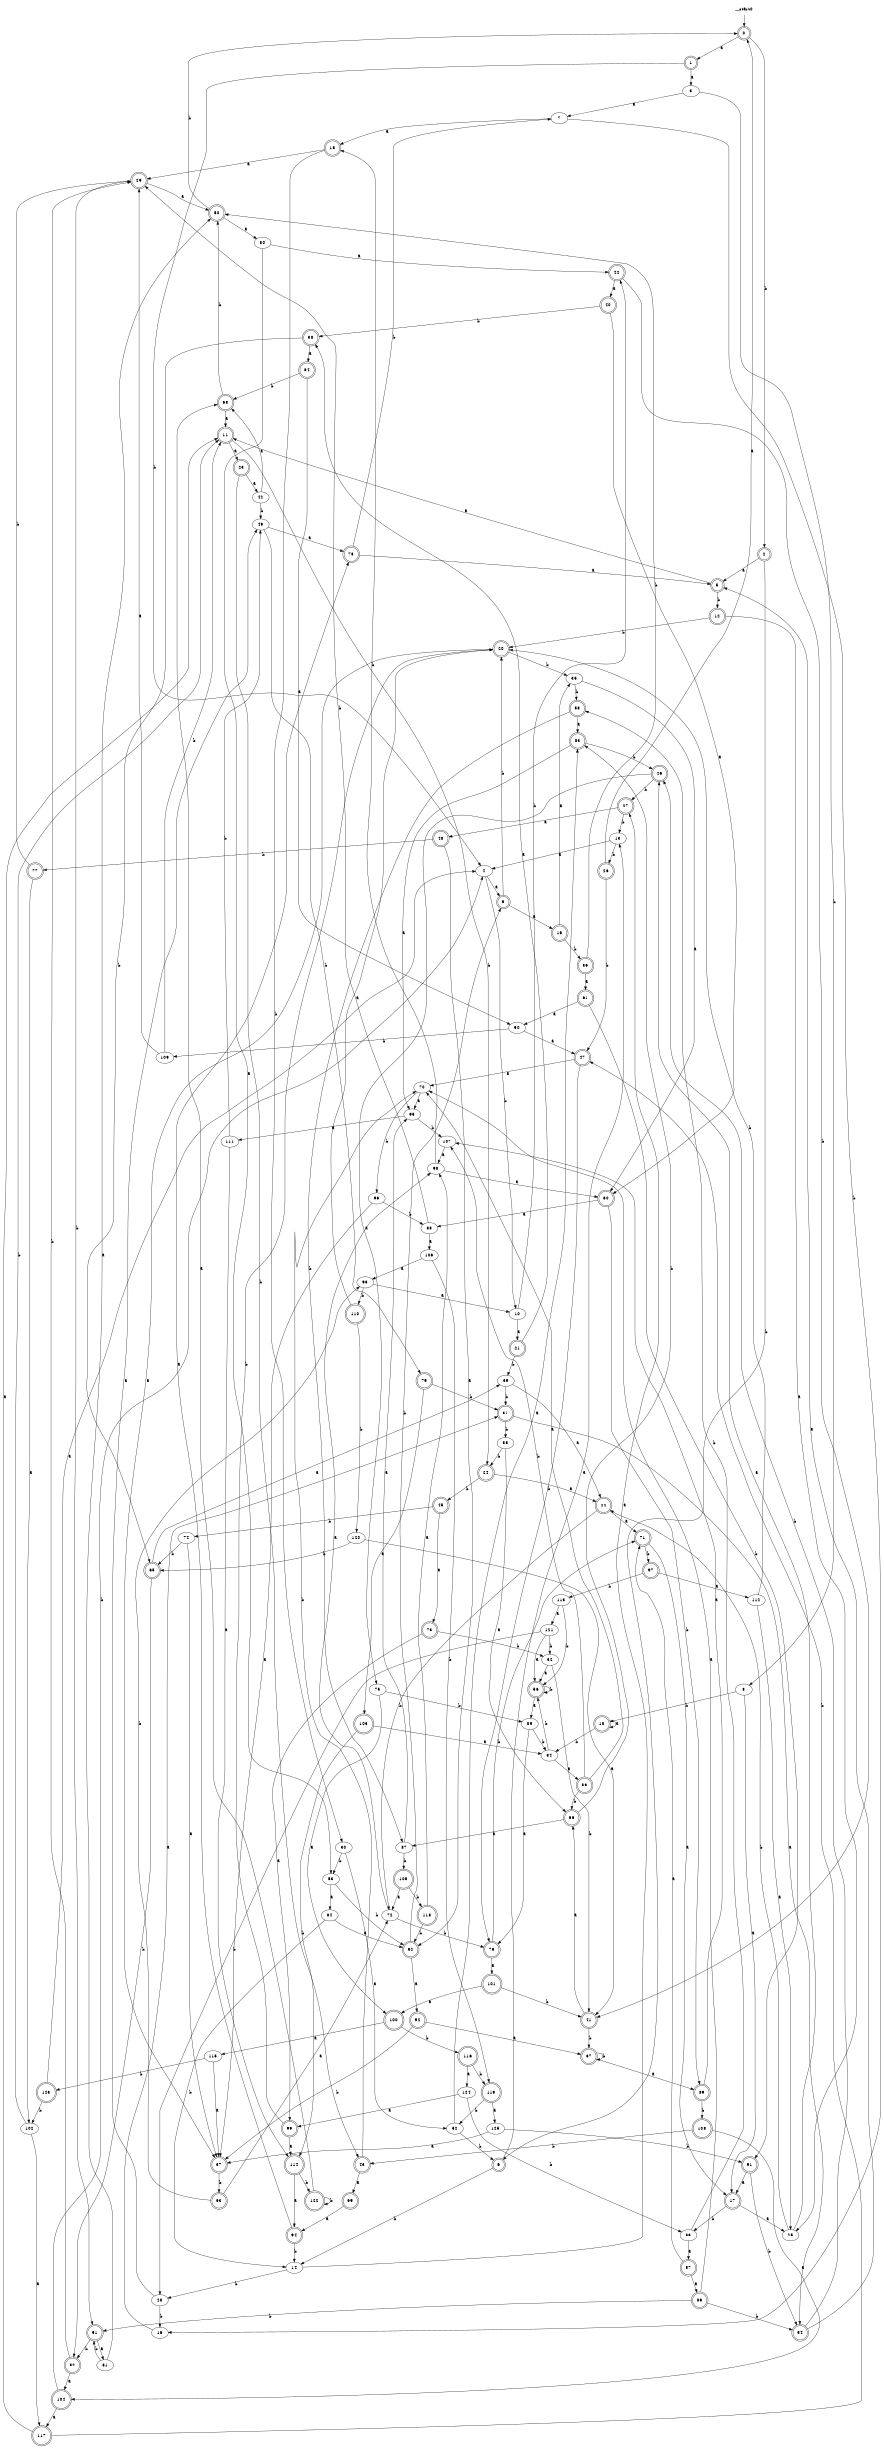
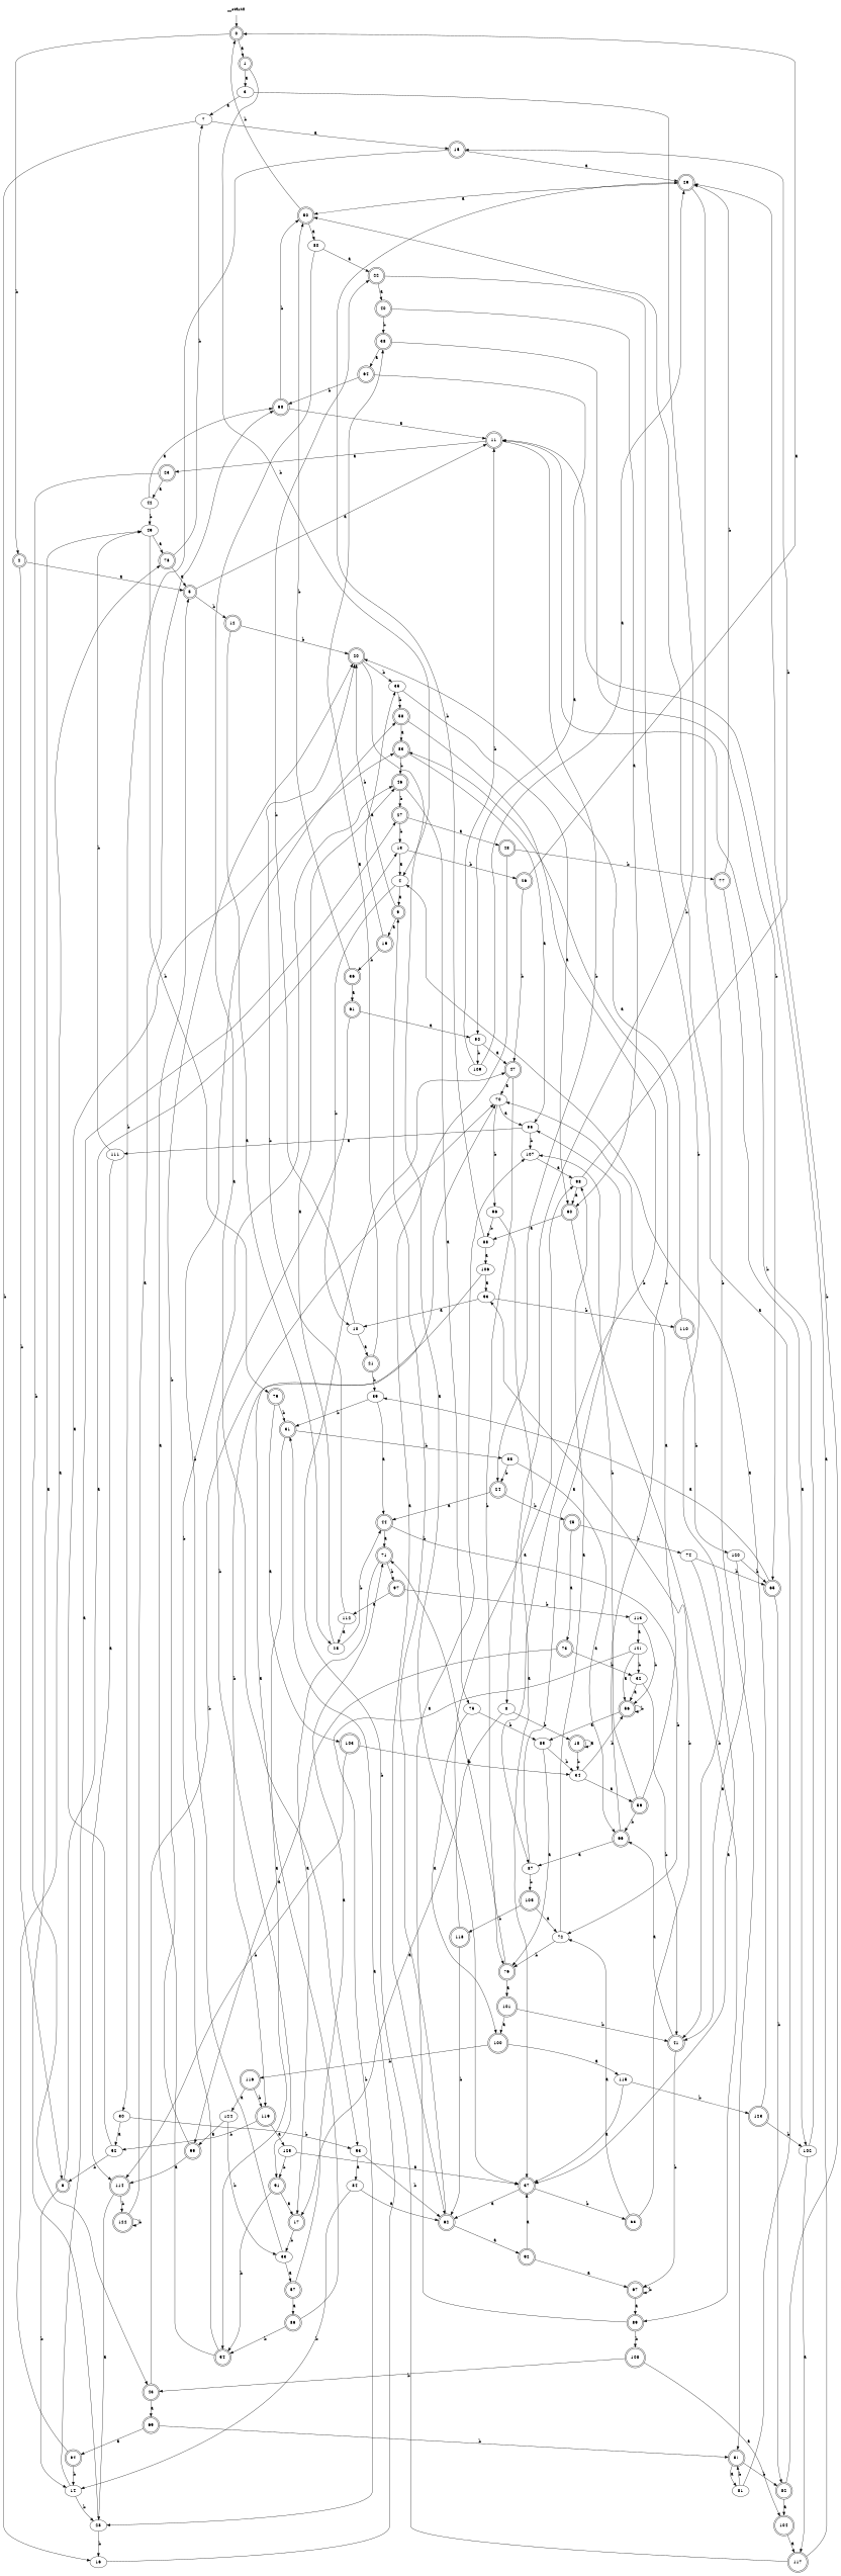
  digraph {
    node [shape=doublecircle]
    __start0 [shape=none]
    0
    1
    2
    3 [shape=""]
    4 [shape=""]
    5
    6
    7 [shape=""]
    8 [shape=""]
    9
    10 [shape=""]
    11
    12
    13 [shape=""]
    14 [shape=""]
    15
    16 [shape=""]
    17
    18
    19
    20
    21
    22
    23
    24
    25 [shape=""]
    26
    27
    28 [shape=""]
    29
    30 [shape=ellipse]
    31
    33 [shape=""]
    34 [shape=""]
    35 [shape=""]
    36
    37
    38
    39 [shape=""]
    40
    41
    42 [shape=""]
    43
    44
    45
    46
    47
    48
    49 [shape=""]
    50
    51
    52 [shape=""]
    53 [shape=""]
    54
    55 [shape=""]
    32 [shape=""]
    56
    57
    58
    59
    60
    61
    62
    63
    64
    65
    66
    67
    68
    69
    70 [shape=""]
    71
    72 [shape=""]
    73
    74 [shape=""]
    75 [shape=""]
    76
    77
    78
    79
    80 [shape=""]
    81 [shape=""]
    82
    83
    84 [shape=""]
    85 [shape=""]
    86
    87 [shape=""]
    107 [shape=""]
    88 [shape=""]
    89
    90 [shape=""]
    91
    92
    93 [shape=""]
    94
    95 [shape=""]
    96 [shape=""]
    97
    98 [shape=""]
    99
    100
    101
    102 [shape=""]
    103
    104
    105
    106 [shape=""]
    108
    109 [shape=""]
    110
    111 [shape=""]
    112 [shape=""]
    113 [shape=""]
    114
    115 [shape=""]
    116
    117
    118
    119
    120 [shape=""]
    121 [shape=""]
    122
    123
    124 [shape=""]
    125 [shape=""]
    __start0 -> 0
    0 -> 1 [label=a]
    0 -> 2 [label=b]
    1 -> 3 [label=a]
    1 -> 4 [label=b]
    2 -> 5 [label=a]
    2 -> 6 [label=b]
    3 -> 7 [label=a]
    3 -> 8 [label=b]
    4 -> 9 [label=a]
    4 -> 10 [label=b]
    5 -> 11 [label=a]
    5 -> 12 [label=b]
    6 -> 13 [label=a]
    6 -> 14 [label=b]
    7 -> 15 [label=a]
    7 -> 16 [label=b]
    8 -> 17 [label=a]
    8 -> 18 [label=b]
    9 -> 19 [label=a]
    9 -> 20 [label=b]
    10 -> 21 [label=a]
    10 -> 22 [label=b]
    11 -> 23 [label=a]
    11 -> 24 [label=b]
    12 -> 20 [label=b]
    12 -> 25 [label=a]
    13 -> 4 [label=a]
    13 -> 26 [label=b]
    14 -> 27 [label=a]
    14 -> 28 [label=b]
    15 -> 29 [label=a]
    15 -> 30 [label=b]
    16 -> 31 [label=a]
-   17 -> 25 [label=a]
    17 -> 33 [label=b]
    18 -> 18 [label=a]
    18 -> 34 [label=b]
    19 -> 35 [label=a]
    19 -> 36 [label=b]
    20 -> 35 [label=b]
    20 -> 37 [label=a]
    21 -> 38 [label=a]
    21 -> 39 [label=b]
    22 -> 40 [label=a]
    22 -> 41 [label=b]
    23 -> 42 [label=a]
    23 -> 43 [label=b]
    24 -> 44 [label=a]
    24 -> 45 [label=b]
    25 -> 44 [label=b]
    25 -> 46 [label=a]
    26 -> 0 [label=a]
    26 -> 47 [label=b]
    27 -> 13 [label=b]
    27 -> 48 [label=a]
    28 -> 16 [label=b]
    28 -> 49 [label=a]
    29 -> 50 [label=a]
    29 -> 51 [label=b]
    30 -> 52 [label=a]
    30 -> 53 [label=b]
    31 -> 54 [label=a]
    31 -> 55 [label=b]
    33 -> 57 [label=a]
    33 -> 58 [label=b]
    34 -> 56 [label=b]
    34 -> 59 [label=a]
    35 -> 58 [label=b]
    35 -> 60 [label=a]
    36 -> 50 [label=b]
    36 -> 61 [label=a]
+   37 -> 62 [label=a]
    37 -> 63 [label=b]
    38 -> 64 [label=a]
    38 -> 65 [label=b]
    39 -> 31 [label=b]
    39 -> 44 [label=a]
    40 -> 38 [label=b]
    40 -> 60 [label=a]
    41 -> 66 [label=a]
    41 -> 67 [label=b]
    42 -> 49 [label=b]
    42 -> 68 [label=a]
    43 -> 69 [label=a]
    43 -> 70 [label=b]
    44 -> 71 [label=a]
    44 -> 72 [label=b]
    45 -> 73 [label=a]
    45 -> 74 [label=b]
    46 -> 27 [label=b]
    46 -> 75 [label=a]
    47 -> 70 [label=a]
    47 -> 76 [label=b]
    48 -> 62 [label=a]
    48 -> 77 [label=b]
    49 -> 78 [label=a]
    49 -> 79 [label=b]
    50 -> 0 [label=b]
    50 -> 80 [label=a]
    51 -> 81 [label=a]
    51 -> 82 [label=b]
    52 -> 6 [label=b]
    52 -> 83 [label=a]
    53 -> 62 [label=b]
    53 -> 84 [label=a]
    54 -> 5 [label=a]
    54 -> 46 [label=b]
    55 -> 24 [label=b]
    55 -> 66 [label=a]
    32 -> 41 [label=b]
    32 -> 56 [label=a]
    56 -> 56 [label=b]
    56 -> 85 [label=a]
    57 -> 71 [label=a]
    57 -> 86 [label=a]
    58 -> 83 [label=a]
    58 -> 87 [label=b]
    59 -> 66 [label=b]
    59 -> 70 [label=a]
    59 -> 107 [label=b]
    60 -> 88 [label=a]
    60 -> 89 [label=b]
    61 -> 90 [label=a]
    61 -> 91 [label=b]
    62 -> 9 [label=b]
    62 -> 92 [label=a]
    63 -> 72 [label=a]
    63 -> 93 [label=b]
    64 -> 68 [label=b]
    64 -> 90 [label=a]
    65 -> 39 [label=a]
    65 -> 82 [label=b]
    66 -> 83 [label=b]
    66 -> 87 [label=a]
    67 -> 67 [label=b]
    67 -> 89 [label=a]
    68 -> 11 [label=a]
    68 -> 50 [label=b]
-   86 -> 51 [label=b]
+   69 -> 51 [label=b]
    69 -> 94 [label=a]
    70 -> 95 [label=a]
    70 -> 96 [label=b]
    71 -> 17 [label=a]
    71 -> 97 [label=b]
    72 -> 76 [label=b]
    72 -> 98 [label=a]
    73 -> 32 [label=b]
    73 -> 99 [label=a]
    74 -> 37 [label=a]
    74 -> 65 [label=b]
    75 -> 85 [label=b]
    75 -> 100 [label=a]
    76 -> 71 [label=b]
    76 -> 101 [label=a]
    77 -> 29 [label=b]
    77 -> 102 [label=a]
    78 -> 5 [label=a]
    78 -> 7 [label=b]
    79 -> 31 [label=b]
    79 -> 103 [label=a]
    80 -> 22 [label=a]
    80 -> 53 [label=a]
    81 -> 50 [label=a]
    81 -> 51 [label=b]
    82 -> 29 [label=b]
    82 -> 104 [label=a]
    83 -> 46 [label=b]
    83 -> 95 [label=a]
    84 -> 14 [label=b]
    84 -> 62 [label=a]
    85 -> 34 [label=b]
    85 -> 76 [label=a]
    86 -> 54 [label=b]
    86 -> 70 [label=a]
    87 -> 95 [label=a]
    87 -> 105 [label=b]
    107 -> 98 [label=a]
    88 -> 29 [label=b]
    88 -> 106 [label=a]
    89 -> 107 [label=a]
    89 -> 108 [label=b]
    90 -> 47 [label=a]
    90 -> 109 [label=b]
    91 -> 17 [label=a]
    91 -> 54 [label=b]
-   92 -> 37 [label=b]
+   92 -> 37 [label=a]
    92 -> 67 [label=a]
    93 -> 10 [label=a]
    93 -> 110 [label=b]
    94 -> 14 [label=b]
    94 -> 78 [label=a]
    95 -> 107 [label=b]
    95 -> 111 [label=a]
    96 -> 37 [label=a]
    96 -> 88 [label=b]
    97 -> 112 [label=a]
    97 -> 113 [label=b]
    98 -> 15 [label=b]
    98 -> 60 [label=a]
    99 -> 20 [label=b]
    99 -> 114 [label=a]
    100 -> 115 [label=a]
    100 -> 116 [label=b]
    101 -> 41 [label=b]
    101 -> 100 [label=a]
    102 -> 11 [label=b]
    102 -> 117 [label=a]
    103 -> 34 [label=a]
    103 -> 114 [label=b]
-   104 -> 4 [label=b]
    104 -> 117 [label=a]
    105 -> 72 [label=a]
    105 -> 118 [label=b]
    106 -> 93 [label=a]
    106 -> 119 [label=b]
    108 -> 43 [label=b]
    108 -> 104 [label=a]
    109 -> 11 [label=b]
    109 -> 29 [label=a]
    110 -> 20 [label=a]
    110 -> 120 [label=b]
    111 -> 49 [label=b]
    111 -> 114 [label=a]
    112 -> 20 [label=b]
    112 -> 25 [label=a]
    113 -> 56 [label=b]
    113 -> 121 [label=a]
-   114 -> 94 [label=a]
+   114 -> 28 [label=a]
    114 -> 122 [label=b]
    115 -> 37 [label=a]
    115 -> 123 [label=b]
    116 -> 119 [label=b]
    116 -> 124 [label=a]
    117 -> 11 [label=a]
    117 -> 47 [label=b]
    118 -> 62 [label=b]
    118 -> 98 [label=a]
    119 -> 52 [label=b]
    119 -> 125 [label=a]
    120 -> 41 [label=a]
    120 -> 65 [label=b]
    121 -> 28 [label=b]
    121 -> 32 [label=b]
    121 -> 56 [label=a]
    122 -> 68 [label=a]
    122 -> 122 [label=b]
    123 -> 4 [label=a]
    123 -> 102 [label=b]
    124 -> 33 [label=b]
    124 -> 99 [label=a]
    125 -> 37 [label=a]
    125 -> 91 [label=b]
  }
